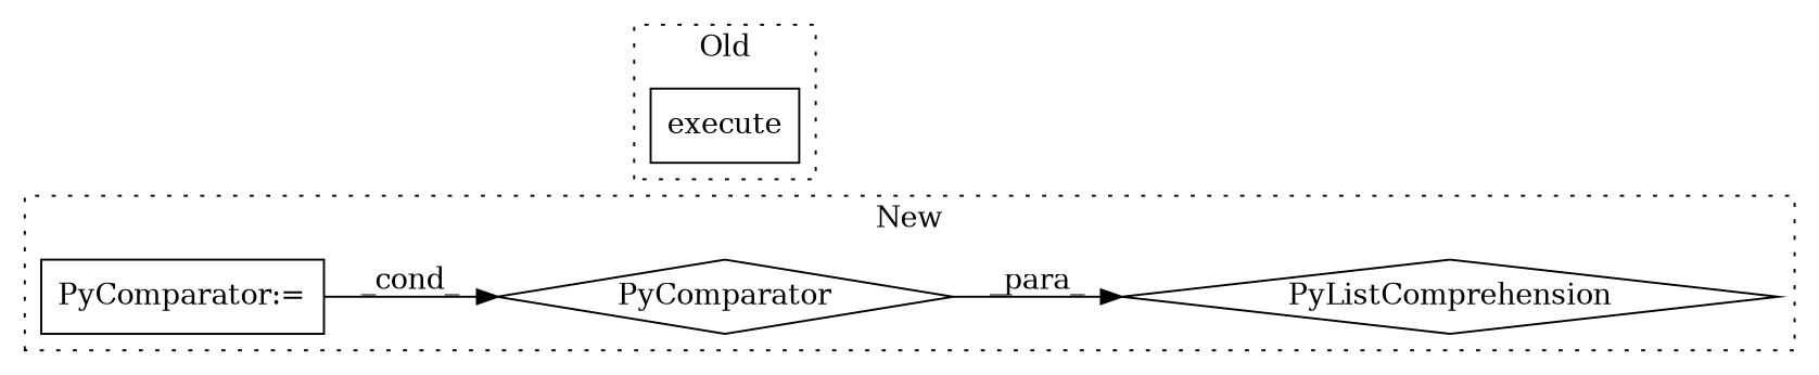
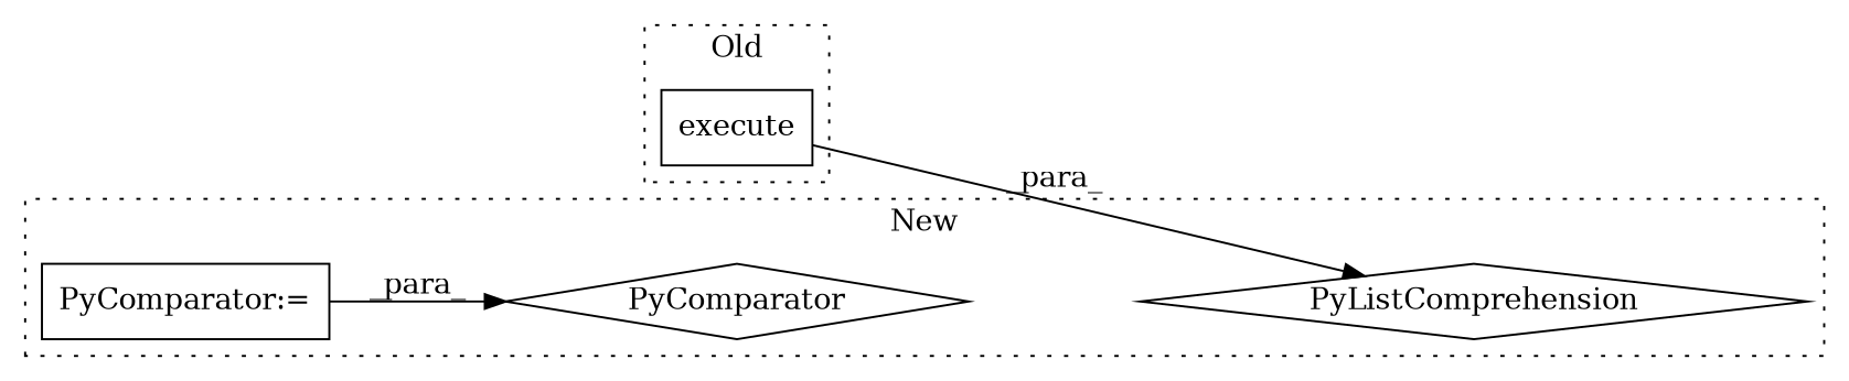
  digraph {
    rankdir=LR
    node [l=56 s=6541 shape=diamond]
    n1 [a=113 label=PyComparator]
    n2 [a=109 l=158 label=PyListComprehension s=6447]
    n3 [a=7 label="PyComparator:=" shape=box]
    n4 [a=32 l=9 label=execute s=5474 shape=box]
    subgraph cluster_1 {
      label=New
      style=dotted
      n1
      n2
      n3
    }
    subgraph cluster_2 {
      label=Old
      style=dotted
      n4
    }
-   n1 -> n2 [label=_para_]
-   n3 -> n1 [label=_cond_]
+   n4 -> n2 [label=_para_]
+   n3 -> n1 [label=_para_]
  }
